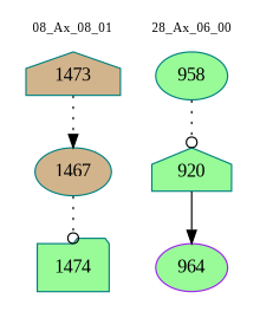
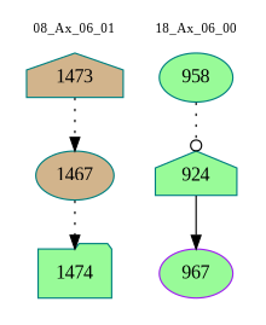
  digraph {
    fontname="Liberation Serif"
    node [color=teal fillcolor=palegreen fontname="Liberation Serif" shape=ellipse style=filled]
    edge [arrowhead=normal color=black fontname="Liberation Serif" style=dotted]
    n1 [fillcolor=tan label=1473 shape=house]
    n2 [fillcolor=tan label=1467]
    n3 [label=1474 shape=folder]
    n4 [label=958]
-   n5 [label=920 shape=house]
-   n6 [color=purple label=964]
+   n5 [label=924 shape=house]
+   n6 [color=purple label=967]
    subgraph cluster_1 {
      color=white
      fontsize=10
-     label="08_Ax_08_01"
+     label="08_Ax_06_01"
      n1
      n2
      n3
    }
    subgraph cluster_2 {
      color=white
      fontsize=10
-     label="28_Ax_06_00"
+     label="18_Ax_06_00"
      n4
      n5
      n6
    }
    n1 -> n2
-   n2 -> n3 [arrowhead=odot]
+   n2 -> n3
    n4 -> n5 [arrowhead=odot]
    n5 -> n6 [style=solid]
  }
